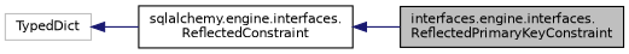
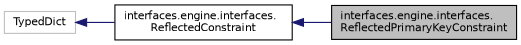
  digraph {
    rankdir=LR
    node [color=black fillcolor=white fontname=Helvetica fontsize=10 shape=record style=filled]
    edge [color=midnightblue dir=back fontname=Helvetica fontsize=10 labelfontname=Helvetica labelfontsize=10 style=solid]
    n1 [fillcolor=grey75 fontcolor=black height=0.2 label="interfaces.engine.interfaces.\lReflectedPrimaryKeyConstraint" width=0.4]
-   n2 [height=0.2 label="sqlalchemy.engine.interfaces.\lReflectedConstraint" width=0.4]
+   n2 [height=0.2 label="interfaces.engine.interfaces.\lReflectedConstraint" width=0.4]
    n3 [color=grey75 height=0.2 label=TypedDict width=0.4]
    n2 -> n1
    n3 -> n2
  }
